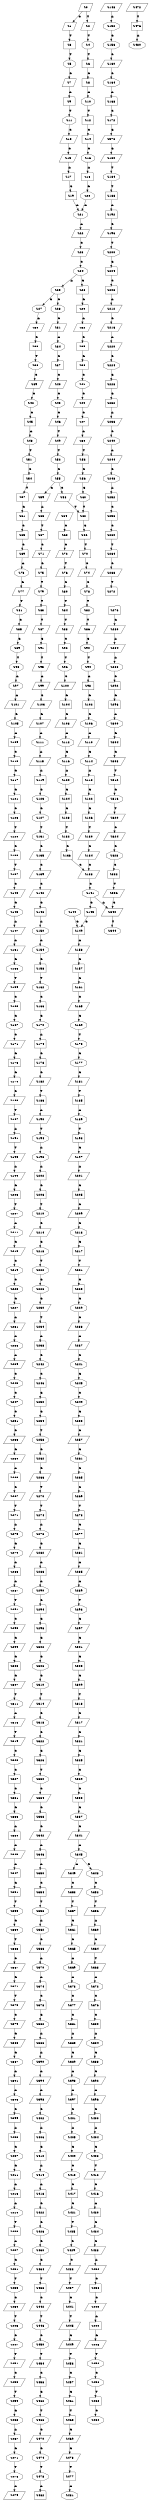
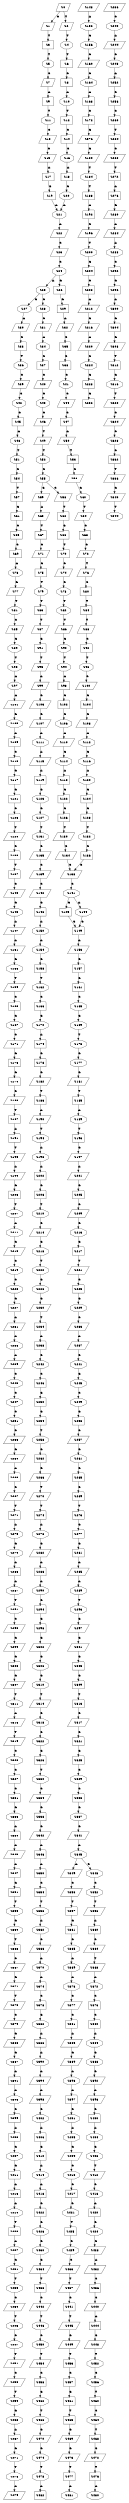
  strict digraph {
    node [shape=folder]
    S0 [shape=parallelogram]
    S1 [shape=parallelogram]
    S2 [shape=parallelogram]
    S3
    S4 [shape=octagon]
    S5 [shape=octagon]
    S6
    S7 [shape=parallelogram]
    S8
    S9
    S10 [shape=octagon]
    S11 [shape=octagon]
    S12
    S13 [shape=parallelogram]
    S14
    S15 [shape=parallelogram]
    S16 [shape=octagon]
    S17
    S18
    S19
    S20 [shape=octagon]
    S21 [shape=octagon]
    S22 [shape=parallelogram]
    S23 [shape=parallelogram]
    S24 [shape=octagon]
    S25 [shape=octagon]
    S26
    S27 [shape=octagon]
    S28 [shape=octagon]
    S29
    S30 [shape=parallelogram]
    S31 [shape=parallelogram]
    S32 [shape=parallelogram]
    S33
    S34 [shape=octagon]
    S35
    S36 [shape=octagon]
    S37
    S38
    S39 [shape=parallelogram]
    S40 [shape=parallelogram]
    S41 [shape=octagon]
    S42 [shape=octagon]
    S43 [shape=octagon]
    S44 [shape=parallelogram]
    S45
    S46 [shape=parallelogram]
    S47
    S48 [shape=octagon]
    S49 [shape=parallelogram]
    S50 [shape=parallelogram]
    S51 [shape=octagon]
    S52 [shape=octagon]
    S53
    S54
    S55 [shape=octagon]
    S56 [shape=parallelogram]
    S57
    S58 [shape=parallelogram]
    S59 [shape=parallelogram]
    S60 [shape=octagon]
    S61
    S62
    S63 [shape=parallelogram]
    S64 [shape=parallelogram]
    S65
    S66
    S67
    S68
    S69
    S70
    S71 [shape=parallelogram]
    S72 [shape=parallelogram]
    S73 [shape=octagon]
    S74 [shape=parallelogram]
    S75
    S76 [shape=parallelogram]
    S77 [shape=parallelogram]
    S78 [shape=octagon]
    S79 [shape=octagon]
    S80
    S81 [shape=octagon]
    S82 [shape=octagon]
    S83
    S84
    S85 [shape=parallelogram]
    S86 [shape=parallelogram]
    S87 [shape=parallelogram]
    S88 [shape=parallelogram]
    S89 [shape=octagon]
    S90 [shape=octagon]
    S91
    S92
    S93 [shape=octagon]
    S94 [shape=octagon]
    S95 [shape=parallelogram]
    S96 [shape=octagon]
    S97 [shape=octagon]
    S98
    S99 [shape=parallelogram]
    S100 [shape=parallelogram]
    S101 [shape=parallelogram]
    S102
    S103 [shape=parallelogram]
    S104
    S105 [shape=octagon]
    S106 [shape=octagon]
    S107 [shape=parallelogram]
    S108 [shape=parallelogram]
    S109
    S110 [shape=parallelogram]
    S111 [shape=octagon]
    S112 [shape=octagon]
    S113
    S114 [shape=octagon]
    S115 [shape=parallelogram]
    S116 [shape=octagon]
    S117
    S118
    S119
    S120 [shape=octagon]
    S121
    S122
    S123 [shape=octagon]
    S124
    S125
    S126
    S127 [shape=octagon]
    S128
    S129 [shape=parallelogram]
    S130 [shape=parallelogram]
    S131 [shape=octagon]
    S132 [shape=octagon]
    S133
    S134 [shape=parallelogram]
    S135 [shape=parallelogram]
    S136
    S137
    S138 [shape=parallelogram]
    S139 [shape=parallelogram]
    S140 [shape=parallelogram]
    S141 [shape=octagon]
    S142 [shape=parallelogram]
    S143 [shape=octagon]
    S144 [shape=octagon]
    S145
    S146
    S147 [shape=parallelogram]
    S149
    S150 [shape=octagon]
    S151 [shape=parallelogram]
    S148 [shape=parallelogram]
    S152 [shape=octagon]
    S153 [shape=parallelogram]
    S154 [shape=octagon]
    S155 [shape=octagon]
    S156 [shape=octagon]
    S157
    S158
    S159 [shape=parallelogram]
    S160 [shape=parallelogram]
    S161
    S162 [shape=octagon]
    S163
    S164 [shape=octagon]
-   S165 [shape=parallelogram]
+   S165 [shape=octagon]
    S166
    S167 [shape=octagon]
    S168
    S169 [shape=octagon]
    S170 [shape=octagon]
    S171 [shape=parallelogram]
    S172
    S173 [shape=octagon]
    S174
    S175
    n177 [label=S576 shape=parallelogram]
    S177 [shape=octagon]
    S178
    S179
    S180 [shape=parallelogram]
    S181 [shape=parallelogram]
    S182 [shape=parallelogram]
    S183 [shape=parallelogram]
    S184 [shape=octagon]
    S185
    S186
    S187
    S188
    S189 [shape=octagon]
    S190 [shape=parallelogram]
    S191
    S192
    S193
    S194 [shape=octagon]
    S195 [shape=parallelogram]
    S196 [shape=parallelogram]
    S197 [shape=parallelogram]
    S198 [shape=octagon]
    S199 [shape=parallelogram]
    S200 [shape=octagon]
    S201 [shape=parallelogram]
    S202
    S203
    S204
    S205
    S206
    S207 [shape=octagon]
    S208
    S209 [shape=parallelogram]
    S210 [shape=octagon]
    S211 [shape=octagon]
    S212 [shape=parallelogram]
    S213 [shape=octagon]
    S214 [shape=parallelogram]
    S215 [shape=parallelogram]
    S216 [shape=parallelogram]
    S217
    S218 [shape=octagon]
    S219 [shape=octagon]
    S220 [shape=parallelogram]
    S221 [shape=parallelogram]
    S222 [shape=octagon]
    S223 [shape=octagon]
    S224 [shape=octagon]
    S225
    S226 [shape=octagon]
    S227
    S228
    S229 [shape=octagon]
    S230 [shape=parallelogram]
    S231 [shape=parallelogram]
    S232
    S233 [shape=parallelogram]
    S234
    S235 [shape=octagon]
    S236 [shape=parallelogram]
    S237 [shape=parallelogram]
    S238
    S239 [shape=parallelogram]
    S240 [shape=octagon]
    S241 [shape=octagon]
    S242 [shape=octagon]
    S243 [shape=octagon]
    S244 [shape=parallelogram]
    S245 [shape=octagon]
    S246
    S247 [shape=octagon]
    S248 [shape=octagon]
    S249 [shape=octagon]
    S250
    S251 [shape=octagon]
    S252
    S253
    S254
    S255 [shape=parallelogram]
    S256
    S257 [shape=parallelogram]
    S258 [shape=octagon]
    S259 [shape=parallelogram]
    S260
    S261 [shape=octagon]
    S262
    S263
    S264
    S265
    S266 [shape=parallelogram]
    S267 [shape=parallelogram]
    S268 [shape=parallelogram]
    S269
    S270 [shape=parallelogram]
    S271
    S272
    S273
    S274
    S275 [shape=octagon]
    S276
    S277
    S278 [shape=octagon]
    S279 [shape=octagon]
    S280 [shape=parallelogram]
    S281
    S282 [shape=parallelogram]
    S283
    S284 [shape=parallelogram]
    S285 [shape=parallelogram]
    S286
    S287 [shape=octagon]
    S288 [shape=octagon]
    S289 [shape=octagon]
    S290 [shape=octagon]
    S291 [shape=octagon]
    S292
    S293 [shape=octagon]
    S294
    S295 [shape=parallelogram]
    S296
    S297 [shape=parallelogram]
    S298
    S299 [shape=parallelogram]
    S300 [shape=octagon]
    S301 [shape=parallelogram]
    S302 [shape=parallelogram]
    S303
    S304
    S305
    S306 [shape=octagon]
    S307 [shape=parallelogram]
    S308 [shape=parallelogram]
    S309
    S310 [shape=octagon]
    S311 [shape=octagon]
    S312
    S313
    S314 [shape=parallelogram]
    S315 [shape=parallelogram]
    S316 [shape=octagon]
    S317 [shape=parallelogram]
    S318 [shape=octagon]
    S319 [shape=parallelogram]
    S320 [shape=parallelogram]
    S321
    S322 [shape=octagon]
    S323 [shape=octagon]
    S324 [shape=parallelogram]
    S325
    S326
    S327
    S328 [shape=octagon]
    S329 [shape=octagon]
    S330 [shape=octagon]
    S331
    S332
    S333
    S334 [shape=parallelogram]
    S335 [shape=octagon]
    S336 [shape=parallelogram]
    S337 [shape=octagon]
    S338
    S339
    S340 [shape=parallelogram]
    S341 [shape=parallelogram]
    S342 [shape=parallelogram]
    S343 [shape=parallelogram]
    S344 [shape=octagon]
    S345 [shape=octagon]
    S346
    S347
    S348 [shape=octagon]
    S349 [shape=parallelogram]
    S350
    S351
    S352 [shape=octagon]
    S353 [shape=parallelogram]
    S354
    S355 [shape=octagon]
    S356 [shape=parallelogram]
    S357
    S358 [shape=octagon]
    S359 [shape=octagon]
    S360
    S361
    S362 [shape=octagon]
    S363
    S364 [shape=parallelogram]
    S365 [shape=octagon]
    S366 [shape=parallelogram]
    S367 [shape=parallelogram]
    S368 [shape=parallelogram]
    S369 [shape=octagon]
    S370 [shape=octagon]
    S371 [shape=parallelogram]
    S372 [shape=octagon]
    S373 [shape=octagon]
    S374
    S375 [shape=parallelogram]
    S376
    S377 [shape=parallelogram]
    S378
    S379 [shape=parallelogram]
    S380
    S381
    S382 [shape=octagon]
    S383 [shape=parallelogram]
    S384 [shape=octagon]
    S385 [shape=parallelogram]
    S386
    S387 [shape=octagon]
    S388 [shape=octagon]
    S389 [shape=parallelogram]
    S390 [shape=octagon]
    S391
    S392 [shape=parallelogram]
    S393 [shape=octagon]
    S394 [shape=parallelogram]
    S395 [shape=octagon]
    S396 [shape=parallelogram]
    S397
    S398 [shape=parallelogram]
    S399
    S400
    S401 [shape=octagon]
    S402 [shape=octagon]
    S403
    S404 [shape=octagon]
    S405 [shape=octagon]
    S406
    S407 [shape=octagon]
    S408 [shape=octagon]
    S409 [shape=parallelogram]
    S410
    S411
    S412 [shape=parallelogram]
    S413 [shape=octagon]
    S414 [shape=octagon]
    S415
    S416 [shape=octagon]
    S417
    S418
    S419 [shape=octagon]
    S420
    S421 [shape=octagon]
    S422
    S423
    S424 [shape=octagon]
    S425
    S426 [shape=octagon]
    S427 [shape=octagon]
    S428 [shape=parallelogram]
    S429 [shape=octagon]
    S430 [shape=octagon]
    S431 [shape=octagon]
    S432 [shape=parallelogram]
    S433 [shape=parallelogram]
    S434 [shape=parallelogram]
    S435 [shape=octagon]
    S436
    S437 [shape=parallelogram]
    S438
    S439 [shape=parallelogram]
    S440 [shape=parallelogram]
    S441
    S442 [shape=parallelogram]
    S443 [shape=octagon]
    S444
    S445 [shape=parallelogram]
    S446 [shape=octagon]
    S447 [shape=octagon]
    S448 [shape=parallelogram]
    S449 [shape=parallelogram]
    S450 [shape=octagon]
    S451 [shape=parallelogram]
    S452 [shape=octagon]
    S453
    S454 [shape=parallelogram]
    S455 [shape=parallelogram]
    S456 [shape=octagon]
    S457
    S458
    S459 [shape=octagon]
    S460
    S461
    S462 [shape=octagon]
    S463 [shape=octagon]
    S464 [shape=octagon]
    S465
    S466 [shape=octagon]
    S467
+   S468
    S469 [shape=parallelogram]
    S470 [shape=parallelogram]
    S471 [shape=octagon]
    S472 [shape=parallelogram]
    S473 [shape=parallelogram]
    S474 [shape=octagon]
    S475 [shape=octagon]
    S476
    S477
    S478 [shape=octagon]
    S479 [shape=parallelogram]
    S480 [shape=octagon]
    S481 [shape=octagon]
    S482
    S0 -> S1 [label=C]
    S0 -> S2 [label=T]
    S1 -> S3 [label=T]
    S2 -> S4 [label=T]
    S3 -> S5 [label=T]
    S4 -> S6 [label=T]
    S5 -> S7 [label=C]
    S6 -> S8 [label=C]
    S7 -> S9 [label=A]
    S8 -> S10 [label=A]
    S9 -> S11 [label=T]
    S10 -> S12 [label=T]
    S11 -> S13 [label=C]
    S12 -> S14 [label=C]
    S13 -> S15 [label=C]
    S14 -> S16 [label=C]
    S15 -> S17 [label=A]
    S16 -> S18 [label=A]
    S17 -> S19 [label=G]
    S18 -> S20 [label=G]
    S19 -> S21 [label=A]
    S20 -> S21 [label=A]
    S21 -> S22 [label=A]
    S22 -> S23 [label=C]
    S23 -> S24 [label=C]
    S24 -> S25 [label=A]
    S24 -> S26 [label=G]
    S25 -> S27 [label=G]
    S25 -> S28 [label=C]
    S26 -> S29 [label=G]
    S27 -> S30 [label=A]
    S28 -> S31 [label=C]
    S29 -> S32 [label=A]
    S30 -> S33 [label=C]
    S31 -> S34 [label=A]
    S32 -> S35 [label=C]
    S33 -> S36 [label=T]
    S34 -> S37 [label=C]
    S35 -> S38 [label=G]
    S36 -> S39 [label=C]
    S37 -> S40 [label=C]
    S38 -> S41 [label=C]
    S39 -> S42 [label=C]
    S40 -> S43 [label=C]
    S41 -> S44 [label=C]
    S42 -> S45 [label=C]
    S43 -> S46 [label=C]
    S44 -> S47 [label=C]
    S45 -> S48 [label=A]
    S46 -> S49 [label=T]
    S47 -> S50 [label=A]
    S48 -> S51 [label=T]
    S49 -> S52 [label=T]
    S50 -> S53 [label=T]
    S51 -> S54 [label=C]
    S52 -> S55 [label=C]
    S53 -> S56 [label=C]
    S54 -> S57 [label=T]
    S55 -> S58 [label=C]
    S55 -> S59 [label=G]
    S56 -> S60 [label=G]
    S57 -> S61 [label=G]
    S58 -> S62 [label=T]
    S59 -> S63 [label=A]
-   S60 -> S62 [label=T]
+   S60 -> S64 [label=T]
    S61 -> S65 [label=C]
    S62 -> S66 [label=G]
    S63 -> S67 [label=T]
    S64 -> S68 [label=C]
    S65 -> S69 [label=C]
    S66 -> S70 [label=T]
    S67 -> S71 [label=C]
    S68 -> S72 [label=C]
    S69 -> S73 [label=A]
    S70 -> S74 [label=C]
    S71 -> S75 [label=G]
    S72 -> S76 [label=T]
    S73 -> S77 [label=G]
    S74 -> S78 [label=C]
    S75 -> S79 [label=T]
    S76 -> S80 [label=C]
    S77 -> S81 [label=T]
    S78 -> S82 [label=T]
    S79 -> S83 [label=T]
    S80 -> S84 [label=T]
    S81 -> S85 [label=C]
    S82 -> S86 [label=T]
    S83 -> S87 [label=T]
    S84 -> S88 [label=T]
    S85 -> S89 [label=G]
    S86 -> S90 [label=G]
    S87 -> S91 [label=G]
    S88 -> S92 [label=C]
    S89 -> S93 [label=T]
    S90 -> S94 [label=T]
    S91 -> S95 [label=T]
    S92 -> S96 [label=T]
    S93 -> S97 [label=A]
    S94 -> S98 [label=A]
    S95 -> S99 [label=A]
    S96 -> S100 [label=C]
    S97 -> S101 [label=A]
    S98 -> S102 [label=G]
    S99 -> S103 [label=G]
    S100 -> S104 [label=G]
    S101 -> S105 [label=G]
    S102 -> S106 [label=G]
    S103 -> S107 [label=G]
    S104 -> S108 [label=G]
    S105 -> S109 [label=A]
    S106 -> S110 [label=A]
    S107 -> S111 [label=A]
    S108 -> S112 [label=A]
    S109 -> S113 [label=C]
    S110 -> S114 [label=G]
    S111 -> S115 [label=A]
    S112 -> S116 [label=G]
    S113 -> S117 [label=G]
    S114 -> S118 [label=A]
    S115 -> S119 [label=A]
    S116 -> S120 [label=A]
    S117 -> S121 [label=G]
    S118 -> S122 [label=G]
    S119 -> S123 [label=G]
    S120 -> S124 [label=G]
    S121 -> S125 [label=C]
    S122 -> S126 [label=G]
    S123 -> S127 [label=G]
    S124 -> S128 [label=G]
    S125 -> S129 [label=T]
    S126 -> S130 [label=T]
    S127 -> S131 [label=T]
    S128 -> S132 [label=T]
    S129 -> S133 [label=C]
    S130 -> S134 [label=C]
    S131 -> S135 [label=C]
    S132 -> S136 [label=C]
    S133 -> S137 [label=T]
    S134 -> S138 [label=C]
    S135 -> S139 [label=C]
    S136 -> S138 [label=C]
    S137 -> S140 [label=C]
    S138 -> S141 [label=C]
    S139 -> S142 [label=C]
    S140 -> S143 [label=G]
-   S141 -> S340 [label=A]
+   S141 -> S144 [label=A]
    S141 -> S145 [label=G]
    S142 -> S146 [label=G]
    S143 -> S147 [label=A]
    S144 -> S149 [label=G]
    S145 -> S149 [label=G]
    S146 -> S150 [label=A]
    S147 -> S151 [label=A]
    S149 -> S153 [label=A]
    S150 -> S154 [label=A]
    S151 -> S155 [label=G]
    S148 -> S152 [label=A]
    S152 -> S156 [label=G]
    S153 -> S157 [label=G]
    S154 -> S158 [label=G]
    S155 -> S159 [label=T]
    S156 -> S160 [label=C]
    S157 -> S161 [label=G]
    S158 -> S162 [label=T]
    S159 -> S163 [label=C]
    S160 -> S164 [label=C]
    S161 -> S165 [label=C]
    S162 -> S166 [label=C]
    S163 -> S167 [label=G]
    S164 -> S168 [label=A]
    S165 -> S169 [label=G]
    S166 -> S170 [label=G]
    S167 -> S171 [label=C]
    S168 -> S172 [label=C]
    S169 -> S173 [label=T]
    S170 -> S174 [label=A]
    S171 -> S175 [label=G]
    S172 -> n177 [label=G]
    S173 -> S177 [label=G]
    S174 -> S178 [label=G]
    S175 -> S179 [label=G]
    n177 -> S180 [label=G]
    S177 -> S181 [label=G]
    S178 -> S182 [label=G]
    S179 -> S183 [label=C]
    S180 -> S184 [label=T]
    S181 -> S185 [label=T]
    S182 -> S186 [label=T]
    S183 -> S187 [label=T]
    S184 -> S188 [label=T]
    S185 -> S189 [label=A]
    S186 -> S190 [label=A]
    S187 -> S191 [label=A]
    S188 -> S192 [label=A]
    S189 -> S193 [label=T]
    S190 -> S194 [label=T]
    S191 -> S195 [label=T]
    S192 -> S196 [label=C]
    S193 -> S197 [label=G]
    S194 -> S198 [label=A]
    S195 -> S199 [label=A]
    S196 -> S200 [label=T]
    S197 -> S201 [label=A]
    S198 -> S202 [label=A]
    S199 -> S203 [label=G]
    S200 -> S204 [label=G]
    S201 -> S205 [label=G]
    S202 -> S206 [label=G]
    S203 -> S207 [label=T]
    S204 -> S208 [label=C]
    S205 -> S209 [label=C]
    S206 -> S210 [label=T]
    S207 -> S211 [label=A]
    S208 -> S212 [label=A]
    S209 -> S213 [label=G]
    S210 -> S214 [label=C]
    S211 -> S215 [label=G]
    S212 -> S216 [label=G]
    S213 -> S217 [label=G]
    S214 -> S218 [label=G]
    S215 -> S219 [label=C]
    S216 -> S220 [label=A]
    S217 -> S221 [label=T]
    S218 -> S222 [label=T]
    S219 -> S223 [label=C]
    S220 -> S224 [label=C]
    S221 -> S225 [label=C]
    S222 -> S226 [label=G]
    S223 -> S227 [label=G]
    S224 -> S228 [label=G]
    S225 -> S229 [label=G]
    S226 -> S230 [label=G]
    S227 -> S231 [label=A]
    S228 -> S232 [label=G]
    S229 -> S233 [label=C]
    S230 -> S234 [label=T]
    S231 -> S235 [label=A]
-   S232 -> S236 [label=A]
    S233 -> S237 [label=A]
    S234 -> S238 [label=A]
    S235 -> S239 [label=A]
    S236 -> S240 [label=C]
    S237 -> S241 [label=C]
    S238 -> S242 [label=C]
    S239 -> S243 [label=C]
    S240 -> S244 [label=A]
    S241 -> S245 [label=G]
    S242 -> S246 [label=C]
    S243 -> S247 [label=C]
    S244 -> S248 [label=C]
    S245 -> S249 [label=C]
    S246 -> S250 [label=G]
    S247 -> S251 [label=C]
    S248 -> S252 [label=A]
    S249 -> S253 [label=G]
    S250 -> S254 [label=G]
    S251 -> S255 [label=C]
    S252 -> S256 [label=C]
    S253 -> S257 [label=C]
    S254 -> S258 [label=T]
    S255 -> S259 [label=G]
    S256 -> S260 [label=C]
    S257 -> S261 [label=G]
    S258 -> S262 [label=G]
    S259 -> S263 [label=A]
    S260 -> S264 [label=T]
    S261 -> S265 [label=G]
    S262 -> S266 [label=G]
    S263 -> S267 [label=C]
    S264 -> S268 [label=C]
    S265 -> S269 [label=C]
    S266 -> S270 [label=T]
    S267 -> S271 [label=T]
    S268 -> S272 [label=T]
    S269 -> S273 [label=T]
    S270 -> S274 [label=T]
    S271 -> S275 [label=A]
+   S272 -> S276 [label=A]
    S273 -> S277 [label=G]
    S274 -> S278 [label=A]
    S275 -> S279 [label=G]
    S276 -> S280 [label=G]
    S277 -> S281 [label=G]
    S278 -> S282 [label=G]
    S279 -> S283 [label=A]
    S280 -> S284 [label=A]
    S281 -> S285 [label=A]
    S282 -> S286 [label=A]
    S283 -> S287 [label=A]
    S284 -> S288 [label=A]
    S285 -> S289 [label=A]
    S286 -> S290 [label=A]
    S287 -> S291 [label=T]
    S288 -> S292 [label=C]
    S289 -> S293 [label=T]
    S290 -> S294 [label=G]
    S291 -> S295 [label=C]
    S292 -> S296 [label=G]
    S293 -> S297 [label=G]
    S294 -> S298 [label=G]
    S295 -> S299 [label=G]
    S296 -> S300 [label=A]
    S297 -> S301 [label=G]
    S298 -> S302 [label=G]
    S299 -> S303 [label=G]
    S300 -> S304 [label=G]
    S301 -> S305 [label=G]
    S302 -> S306 [label=G]
    S303 -> S307 [label=G]
    S304 -> S308 [label=G]
    S305 -> S309 [label=G]
    S306 -> S310 [label=G]
    S307 -> S311 [label=T]
    S308 -> S312 [label=T]
    S309 -> S313 [label=T]
    S310 -> S314 [label=T]
    S311 -> S315 [label=A]
    S312 -> S316 [label=G]
    S313 -> S317 [label=C]
    S314 -> S318 [label=C]
    S315 -> S319 [label=T]
    S316 -> S320 [label=T]
    S317 -> S321 [label=C]
    S318 -> S322 [label=C]
    S319 -> S323 [label=C]
    S320 -> S324 [label=C]
    S321 -> S325 [label=G]
    S322 -> S326 [label=G]
    S323 -> S327 [label=C]
    S324 -> S328 [label=C]
    S325 -> S329 [label=C]
    S326 -> S330 [label=T]
    S327 -> S331 [label=C]
    S328 -> S332 [label=C]
    S329 -> S333 [label=C]
    S330 -> S334 [label=C]
    S331 -> S335 [label=G]
    S332 -> S336 [label=T]
    S333 -> S337 [label=G]
    S334 -> S338 [label=G]
    S335 -> S339 [label=A]
    S336 -> S340 [label=G]
    S337 -> S341 [label=G]
    S338 -> S342 [label=G]
    S339 -> S343 [label=A]
    S340 -> S344 [label=T]
    S341 -> S345 [label=A]
    S342 -> S346 [label=A]
    S343 -> S347 [label=A]
    S345 -> S348 [label=C]
    S345 -> S349 [label=A]
    S346 -> S350 [label=A]
    S347 -> S351 [label=G]
    S348 -> S352 [label=C]
    S349 -> S353 [label=C]
    S350 -> S354 [label=C]
    S351 -> S355 [label=T]
    S352 -> S356 [label=T]
    S353 -> S357 [label=T]
    S354 -> S358 [label=T]
    S355 -> S359 [label=G]
    S356 -> S360 [label=A]
    S357 -> S361 [label=G]
    S358 -> S362 [label=A]
    S359 -> S363 [label=T]
    S360 -> S364 [label=C]
    S361 -> S365 [label=C]
    S362 -> S366 [label=C]
    S363 -> S367 [label=C]
    S364 -> S368 [label=T]
    S365 -> S369 [label=A]
    S366 -> S370 [label=A]
    S367 -> S371 [label=G]
    S368 -> S372 [label=A]
    S369 -> S373 [label=A]
    S370 -> S374 [label=A]
    S371 -> S375 [label=T]
    S372 -> S376 [label=C]
    S373 -> S377 [label=C]
    S374 -> S378 [label=C]
    S375 -> S379 [label=C]
    S376 -> S380 [label=C]
    S377 -> S381 [label=C]
    S378 -> S382 [label=G]
    S379 -> S383 [label=G]
    S380 -> S384 [label=A]
    S381 -> S385 [label=A]
    S382 -> S386 [label=A]
    S383 -> S387 [label=G]
    S384 -> S388 [label=G]
    S385 -> S389 [label=G]
    S386 -> S390 [label=A]
    S387 -> S391 [label=A]
    S388 -> S392 [label=G]
    S389 -> S393 [label=A]
    S390 -> S394 [label=A]
    S391 -> S395 [label=A]
    S392 -> S396 [label=A]
    S393 -> S397 [label=A]
    S394 -> S398 [label=A]
    S395 -> S399 [label=C]
    S396 -> S400 [label=G]
    S397 -> S401 [label=C]
    S398 -> S402 [label=C]
    S399 -> S403 [label=A]
    S400 -> S404 [label=A]
    S401 -> S405 [label=A]
    S402 -> S406 [label=A]
    S403 -> S407 [label=G]
    S404 -> S408 [label=G]
    S405 -> S409 [label=G]
    S406 -> S410 [label=G]
    S407 -> S411 [label=G]
    S408 -> S412 [label=T]
    S409 -> S413 [label=C]
    S410 -> S414 [label=A]
    S411 -> S415 [label=A]
    S412 -> S416 [label=C]
    S413 -> S417 [label=C]
    S414 -> S418 [label=A]
    S415 -> S419 [label=A]
    S416 -> S420 [label=A]
    S417 -> S421 [label=G]
    S418 -> S422 [label=G]
    S419 -> S423 [label=T]
    S420 -> S424 [label=G]
    S421 -> S425 [label=T]
    S422 -> S426 [label=G]
    S423 -> S427 [label=A]
    S424 -> S428 [label=G]
    S425 -> S429 [label=C]
    S426 -> S430 [label=G]
    S427 -> S431 [label=G]
    S428 -> S432 [label=A]
    S429 -> S433 [label=C]
    S430 -> S434 [label=G]
    S431 -> S435 [label=T]
    S432 -> S436 [label=C]
    S433 -> S437 [label=T]
    S434 -> S438 [label=T]
    S435 -> S439 [label=C]
    S436 -> S440 [label=C]
    S437 -> S441 [label=C]
    S438 -> S442 [label=C]
    S439 -> S443 [label=T]
    S440 -> S444 [label=A]
    S441 -> S445 [label=T]
    S442 -> S446 [label=T]
    S443 -> S447 [label=C]
    S444 -> S448 [label=G]
    S445 -> S449 [label=G]
    S446 -> S450 [label=C]
    S447 -> S451 [label=T]
    S448 -> S452 [label=T]
    S449 -> S453 [label=T]
    S450 -> S454 [label=T]
    S451 -> S455 [label=C]
    S452 -> S456 [label=C]
    S453 -> S457 [label=C]
    S454 -> S458 [label=C]
    S455 -> S459 [label=T]
    S456 -> S460 [label=T]
    S457 -> S461 [label=G]
    S458 -> S462 [label=G]
    S459 -> S463 [label=G]
    S460 -> S464 [label=C]
    S461 -> S465 [label=T]
    S462 -> S466 [label=T]
    S463 -> S467 [label=A]
+   S464 -> S468 [label=T]
    S465 -> S469 [label=G]
    S466 -> S470 [label=G]
    S467 -> S471 [label=G]
+   S468 -> S472 [label=G]
    S469 -> S473 [label=G]
    S470 -> S474 [label=G]
    S471 -> S475 [label=T]
    S472 -> S476 [label=T]
    S473 -> S477 [label=T]
    S474 -> S478 [label=T]
    S475 -> S479 [label=A]
    S476 -> S480 [label=A]
    S477 -> S481 [label=A]
    S478 -> S482 [label=A]
  }
